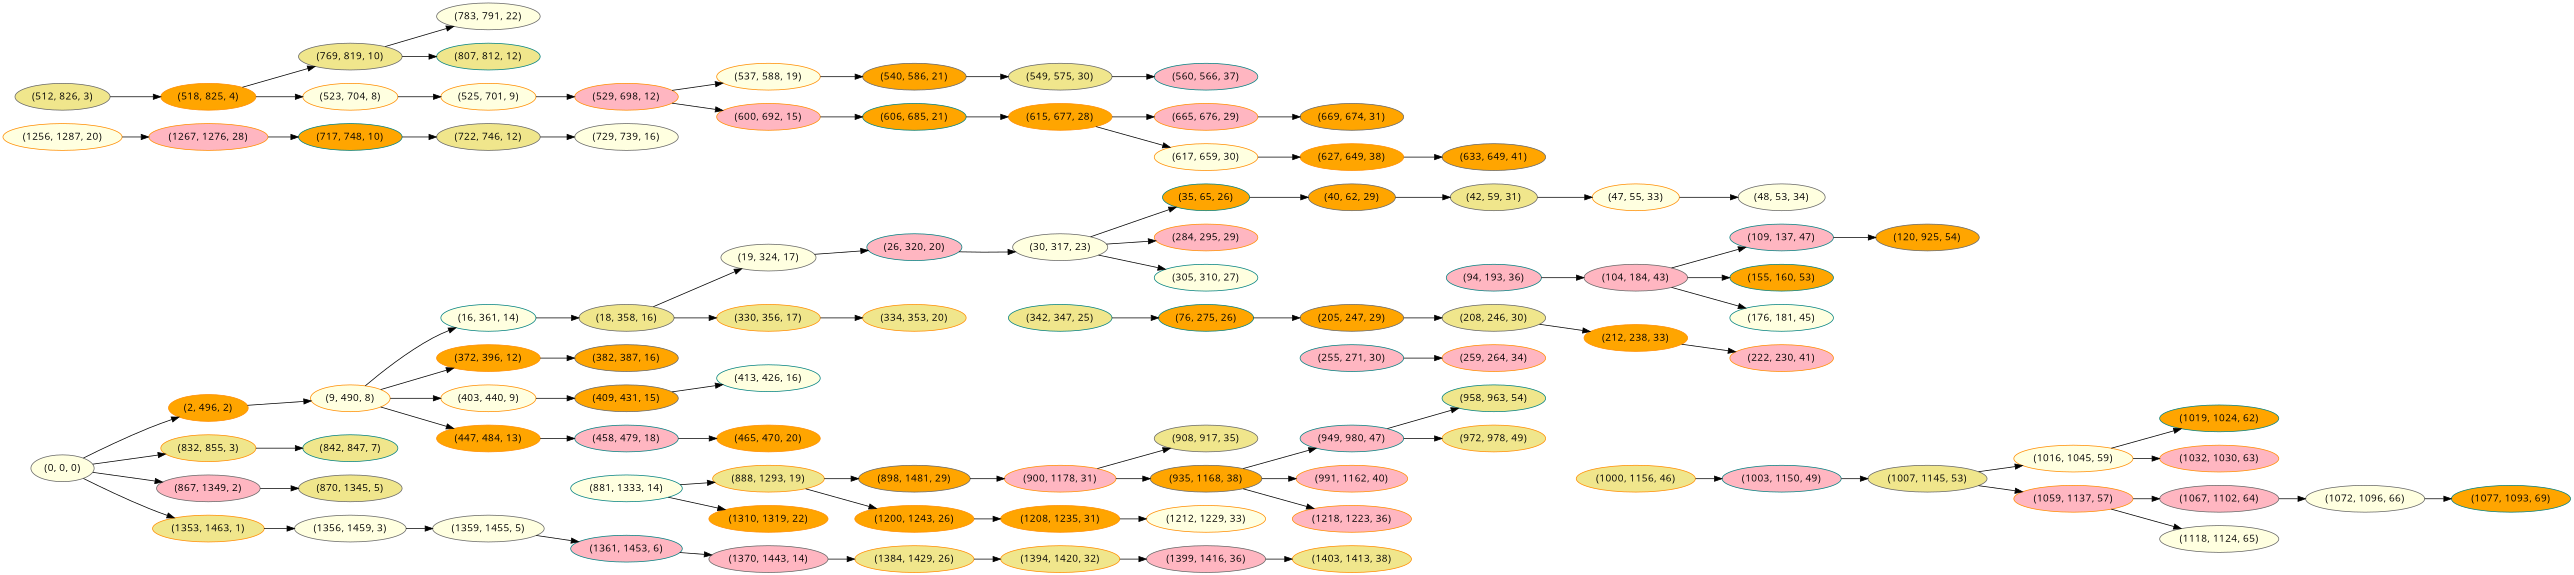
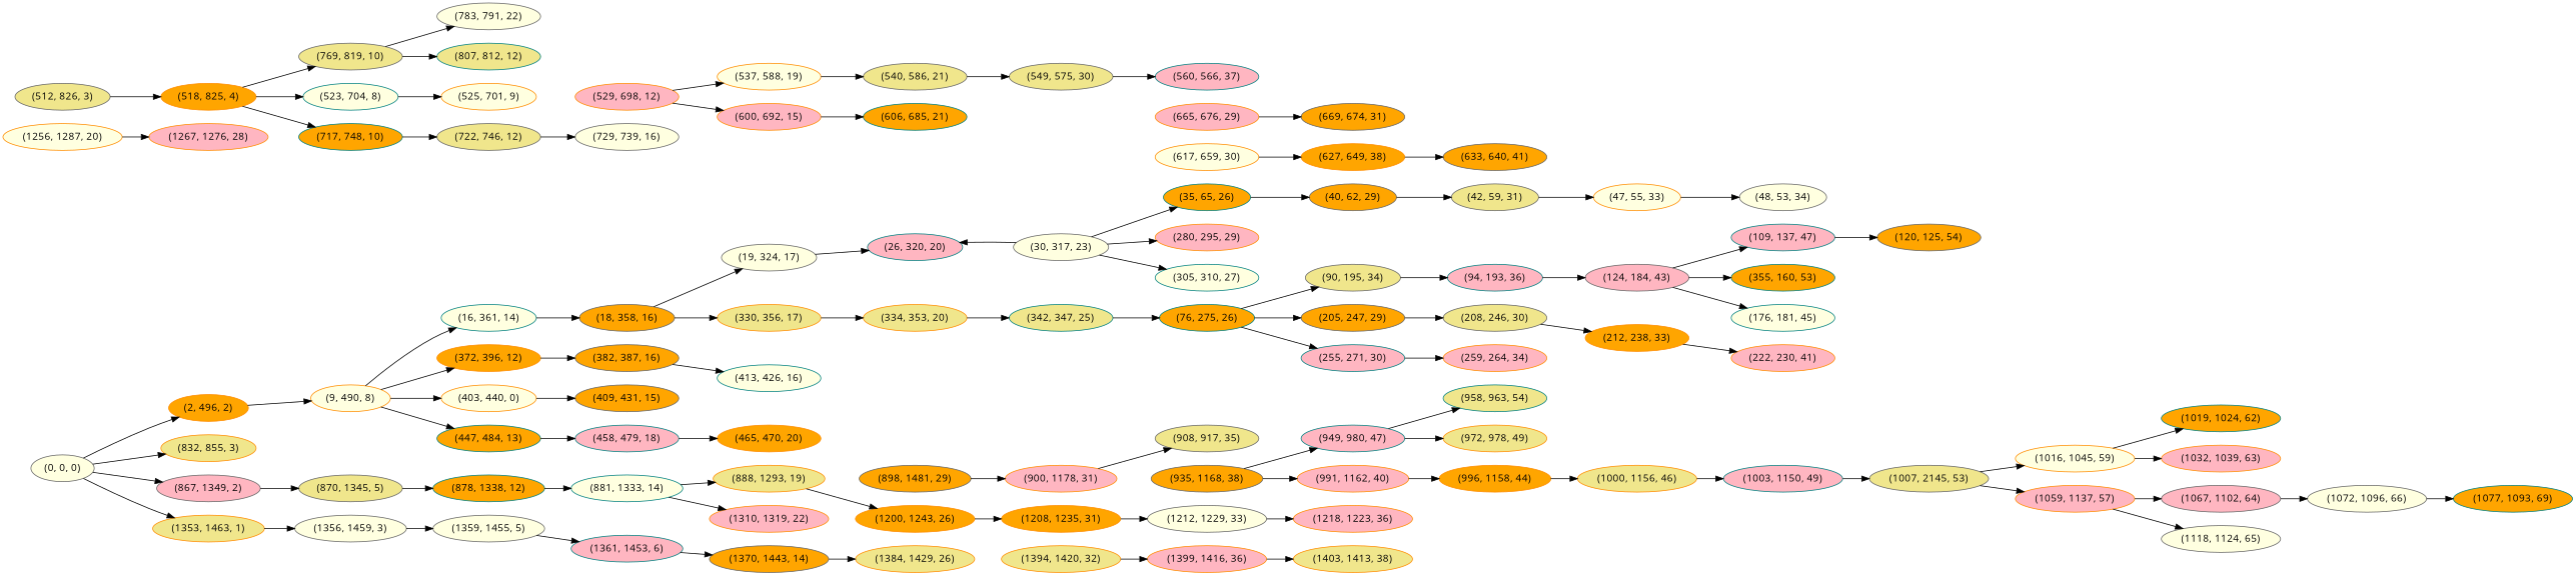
  digraph {
    fontname="Open Sans"
    rankdir=LR
    node [color=darkorange fillcolor=orange fontname="Open Sans" style=filled]
    edge [fontname="Open Sans"]
    "(0, 0, 0)" [color=gray40 fillcolor=lightyellow]
    "(2, 496, 2)"
    "(832, 855, 3)" [fillcolor=khaki]
    "(867, 1349, 2)" [color=gray40 fillcolor=lightpink]
    "(1353, 1463, 1)" [fillcolor=khaki]
    "(9, 490, 8)" [fillcolor=lightyellow]
    "(512, 826, 3)" [color=gray40 fillcolor=khaki]
    "(518, 825, 4)"
-   "(842, 847, 7)" [color=teal fillcolor=khaki]
    "(870, 1345, 5)" [color=gray40 fillcolor=khaki]
    "(1356, 1459, 3)" [color=gray40 fillcolor=lightyellow]
    "(16, 361, 14)" [color=teal fillcolor=lightyellow]
    "(372, 396, 12)"
-   "(403, 440, 9)" [fillcolor=lightyellow]
-   "(447, 484, 13)"
-   "(18, 358, 16)" [color=gray40 fillcolor=khaki]
+   "(403, 440, 9)" [fillcolor=lightyellow label="(403, 440, 0)"]
+   "(447, 484, 13)" [color=teal]
+   "(18, 358, 16)" [color=gray40]
    "(382, 387, 16)" [color=gray40]
    "(409, 431, 15)" [color=gray40]
    "(458, 479, 18)" [color=teal fillcolor=lightpink]
    "(19, 324, 17)" [color=gray40 fillcolor=lightyellow]
    "(330, 356, 17)" [fillcolor=khaki]
    "(26, 320, 20)" [color=teal fillcolor=lightpink]
    "(334, 353, 20)" [fillcolor=khaki]
    "(30, 317, 23)" [color=gray40 fillcolor=lightyellow]
    "(35, 65, 26)" [color=teal]
-   "(284, 295, 29)" [fillcolor=lightpink]
+   "(284, 295, 29)" [fillcolor=lightpink label="(280, 295, 29)"]
    "(305, 310, 27)" [color=teal fillcolor=lightyellow]
    "(40, 62, 29)" [color=gray40]
    "(76, 275, 26)" [color=teal]
+   "(90, 195, 34)" [color=gray40 fillcolor=khaki]
    "(205, 247, 29)" [color=gray40]
    "(255, 271, 30)" [color=teal fillcolor=lightpink]
    "(42, 59, 31)" [color=gray40 fillcolor=khaki]
    "(47, 55, 33)" [fillcolor=lightyellow]
    "(48, 53, 34)" [color=gray40 fillcolor=lightyellow]
    "(94, 193, 36)" [color=teal fillcolor=lightpink]
    "(208, 246, 30)" [color=gray40 fillcolor=khaki]
    "(259, 264, 34)" [fillcolor=lightpink]
-   "(104, 184, 43)" [color=gray40 fillcolor=lightpink]
+   "(104, 184, 43)" [color=gray40 fillcolor=lightpink label="(124, 184, 43)"]
    "(109, 137, 47)" [color=teal fillcolor=lightpink]
-   "(155, 160, 53)" [color=teal]
+   "(155, 160, 53)" [color=teal label="(355, 160, 53)"]
    "(176, 181, 45)" [color=teal fillcolor=lightyellow]
-   "(120, 125, 54)" [color=gray40 label="(120, 925, 54)"]
+   "(120, 125, 54)" [color=gray40]
    "(212, 238, 33)"
    "(222, 230, 41)" [fillcolor=lightpink]
    "(342, 347, 25)" [color=teal fillcolor=khaki]
    "(413, 426, 16)" [color=teal fillcolor=lightyellow]
    "(465, 470, 20)"
-   "(523, 704, 8)" [fillcolor=lightyellow]
+   "(523, 704, 8)" [color=teal fillcolor=lightyellow]
    "(717, 748, 10)" [color=teal]
    "(769, 819, 10)" [color=gray40 fillcolor=khaki]
    "(525, 701, 9)" [fillcolor=lightyellow]
    "(722, 746, 12)" [color=gray40 fillcolor=khaki]
    "(783, 791, 22)" [color=gray40 fillcolor=lightyellow]
    "(807, 812, 12)" [color=teal fillcolor=khaki]
    "(529, 698, 12)" [fillcolor=lightpink]
    "(537, 588, 19)" [fillcolor=lightyellow]
    "(600, 692, 15)" [fillcolor=lightpink]
-   "(540, 586, 21)" [color=gray40]
+   "(540, 586, 21)" [color=gray40 fillcolor=khaki]
    "(606, 685, 21)" [color=teal]
    "(549, 575, 30)" [color=gray40 fillcolor=khaki]
    "(560, 566, 37)" [color=teal fillcolor=lightpink]
-   "(615, 677, 28)"
    "(617, 659, 30)" [fillcolor=lightyellow]
    "(665, 676, 29)" [fillcolor=lightpink]
    "(627, 649, 38)"
    "(669, 674, 31)" [color=gray40]
-   "(633, 640, 41)" [color=gray40 label="(633, 649, 41)"]
+   "(633, 640, 41)" [color=gray40]
    "(729, 739, 16)" [color=gray40 fillcolor=lightyellow]
+   "(878, 1338, 12)" [color=teal]
    "(881, 1333, 14)" [color=teal fillcolor=lightyellow]
    "(888, 1293, 19)" [fillcolor=khaki]
-   "(1310, 1319, 22)"
+   "(1310, 1319, 22)" [fillcolor=lightpink]
    n74 [color=gray40 label="(898, 1481, 29)"]
    "(1200, 1243, 26)"
    "(900, 1178, 31)" [fillcolor=lightpink]
    "(1208, 1235, 31)"
    "(1256, 1287, 20)" [fillcolor=lightyellow]
    "(1267, 1276, 28)" [fillcolor=lightpink]
    "(908, 917, 35)" [color=gray40 fillcolor=khaki]
    "(935, 1168, 38)" [color=gray40]
    "(949, 980, 47)" [color=teal fillcolor=lightpink]
    "(991, 1162, 40)" [fillcolor=lightpink]
    "(958, 963, 54)" [color=teal fillcolor=khaki]
    "(972, 978, 49)" [fillcolor=khaki]
+   "(996, 1158, 44)"
    "(1000, 1156, 46)" [fillcolor=khaki]
    "(1003, 1150, 49)" [color=teal fillcolor=lightpink]
-   "(1007, 1145, 53)" [color=gray40 fillcolor=khaki]
+   "(1007, 1145, 53)" [color=gray40 fillcolor=khaki label="(1007, 2145, 53)"]
    "(1016, 1045, 59)" [fillcolor=lightyellow]
    "(1059, 1137, 57)" [fillcolor=lightpink]
    "(1019, 1024, 62)" [color=teal]
-   "(1032, 1039, 63)" [fillcolor=lightpink label="(1032, 1030, 63)"]
+   "(1032, 1039, 63)" [fillcolor=lightpink]
    "(1067, 1102, 64)" [color=gray40 fillcolor=lightpink]
    "(1118, 1124, 65)" [color=gray40 fillcolor=lightyellow]
    "(1072, 1096, 66)" [color=gray40 fillcolor=lightyellow]
    "(1077, 1093, 69)" [color=teal]
-   "(1212, 1229, 33)" [fillcolor=lightyellow]
+   "(1212, 1229, 33)" [color=gray40 fillcolor=lightyellow]
    "(1218, 1223, 36)" [fillcolor=lightpink]
    "(1359, 1455, 5)" [color=gray40 fillcolor=lightyellow]
    "(1361, 1453, 6)" [color=teal fillcolor=lightpink]
-   "(1370, 1443, 14)" [color=gray40 fillcolor=lightpink]
+   "(1370, 1443, 14)" [color=gray40]
    "(1384, 1429, 26)" [fillcolor=khaki]
    "(1394, 1420, 32)" [fillcolor=khaki]
-   "(1399, 1416, 36)" [color=gray40 fillcolor=lightpink]
+   "(1399, 1416, 36)" [fillcolor=lightpink]
    "(1403, 1413, 38)" [fillcolor=khaki]
    "(0, 0, 0)" -> "(2, 496, 2)"
    "(0, 0, 0)" -> "(832, 855, 3)"
    "(0, 0, 0)" -> "(867, 1349, 2)"
    "(0, 0, 0)" -> "(1353, 1463, 1)"
    "(2, 496, 2)" -> "(9, 490, 8)"
-   "(832, 855, 3)" -> "(842, 847, 7)"
    "(867, 1349, 2)" -> "(870, 1345, 5)"
    "(1353, 1463, 1)" -> "(1356, 1459, 3)"
    "(9, 490, 8)" -> "(16, 361, 14)"
    "(9, 490, 8)" -> "(372, 396, 12)"
    "(9, 490, 8)" -> "(403, 440, 9)"
    "(9, 490, 8)" -> "(447, 484, 13)"
    "(512, 826, 3)" -> "(518, 825, 4)"
    "(518, 825, 4)" -> "(523, 704, 8)"
-   "(1267, 1276, 28)" -> "(717, 748, 10)"
+   "(518, 825, 4)" -> "(717, 748, 10)"
    "(518, 825, 4)" -> "(769, 819, 10)"
+   "(870, 1345, 5)" -> "(878, 1338, 12)"
    "(1356, 1459, 3)" -> "(1359, 1455, 5)"
    "(16, 361, 14)" -> "(18, 358, 16)"
    "(372, 396, 12)" -> "(382, 387, 16)"
    "(403, 440, 9)" -> "(409, 431, 15)"
    "(447, 484, 13)" -> "(458, 479, 18)"
    "(18, 358, 16)" -> "(19, 324, 17)"
    "(18, 358, 16)" -> "(330, 356, 17)"
-   "(409, 431, 15)" -> "(413, 426, 16)"
+   "(382, 387, 16)" -> "(413, 426, 16)"
    "(458, 479, 18)" -> "(465, 470, 20)"
    "(19, 324, 17)" -> "(26, 320, 20)"
    "(330, 356, 17)" -> "(334, 353, 20)"
-   "(26, 320, 20)" -> "(30, 317, 23)"
+   "(30, 317, 23)" -> "(26, 320, 20)"
+   "(334, 353, 20)" -> "(342, 347, 25)"
    "(30, 317, 23)" -> "(35, 65, 26)"
    "(30, 317, 23)" -> "(284, 295, 29)"
    "(30, 317, 23)" -> "(305, 310, 27)"
    "(35, 65, 26)" -> "(40, 62, 29)"
    "(40, 62, 29)" -> "(42, 59, 31)"
+   "(76, 275, 26)" -> "(90, 195, 34)"
    "(76, 275, 26)" -> "(205, 247, 29)"
+   "(76, 275, 26)" -> "(255, 271, 30)"
+   "(90, 195, 34)" -> "(94, 193, 36)"
    "(205, 247, 29)" -> "(208, 246, 30)"
    "(255, 271, 30)" -> "(259, 264, 34)"
    "(42, 59, 31)" -> "(47, 55, 33)"
    "(47, 55, 33)" -> "(48, 53, 34)"
    "(94, 193, 36)" -> "(104, 184, 43)"
    "(208, 246, 30)" -> "(212, 238, 33)"
    "(104, 184, 43)" -> "(109, 137, 47)"
    "(104, 184, 43)" -> "(155, 160, 53)"
    "(104, 184, 43)" -> "(176, 181, 45)"
    "(109, 137, 47)" -> "(120, 125, 54)"
    "(212, 238, 33)" -> "(222, 230, 41)"
    "(342, 347, 25)" -> "(76, 275, 26)"
    "(523, 704, 8)" -> "(525, 701, 9)"
    "(717, 748, 10)" -> "(722, 746, 12)"
    "(769, 819, 10)" -> "(783, 791, 22)"
    "(769, 819, 10)" -> "(807, 812, 12)"
-   "(525, 701, 9)" -> "(529, 698, 12)"
    "(722, 746, 12)" -> "(729, 739, 16)"
    "(529, 698, 12)" -> "(537, 588, 19)"
    "(529, 698, 12)" -> "(600, 692, 15)"
    "(537, 588, 19)" -> "(540, 586, 21)"
    "(600, 692, 15)" -> "(606, 685, 21)"
    "(540, 586, 21)" -> "(549, 575, 30)"
-   "(606, 685, 21)" -> "(615, 677, 28)"
    "(549, 575, 30)" -> "(560, 566, 37)"
-   "(615, 677, 28)" -> "(617, 659, 30)"
-   "(615, 677, 28)" -> "(665, 676, 29)"
    "(617, 659, 30)" -> "(627, 649, 38)"
    "(665, 676, 29)" -> "(669, 674, 31)"
    "(627, 649, 38)" -> "(633, 640, 41)"
+   "(878, 1338, 12)" -> "(881, 1333, 14)"
    "(881, 1333, 14)" -> "(888, 1293, 19)"
    "(881, 1333, 14)" -> "(1310, 1319, 22)"
-   "(888, 1293, 19)" -> n74
    "(888, 1293, 19)" -> "(1200, 1243, 26)"
    n74 -> "(900, 1178, 31)"
    "(1200, 1243, 26)" -> "(1208, 1235, 31)"
    "(900, 1178, 31)" -> "(908, 917, 35)"
-   "(900, 1178, 31)" -> "(935, 1168, 38)"
    "(1208, 1235, 31)" -> "(1212, 1229, 33)"
    "(1256, 1287, 20)" -> "(1267, 1276, 28)"
    "(935, 1168, 38)" -> "(949, 980, 47)"
    "(935, 1168, 38)" -> "(991, 1162, 40)"
    "(949, 980, 47)" -> "(958, 963, 54)"
    "(949, 980, 47)" -> "(972, 978, 49)"
+   "(991, 1162, 40)" -> "(996, 1158, 44)"
+   "(996, 1158, 44)" -> "(1000, 1156, 46)"
    "(1000, 1156, 46)" -> "(1003, 1150, 49)"
    "(1003, 1150, 49)" -> "(1007, 1145, 53)"
    "(1007, 1145, 53)" -> "(1016, 1045, 59)"
    "(1007, 1145, 53)" -> "(1059, 1137, 57)"
    "(1016, 1045, 59)" -> "(1019, 1024, 62)"
    "(1016, 1045, 59)" -> "(1032, 1039, 63)"
    "(1059, 1137, 57)" -> "(1067, 1102, 64)"
    "(1059, 1137, 57)" -> "(1118, 1124, 65)"
    "(1067, 1102, 64)" -> "(1072, 1096, 66)"
    "(1072, 1096, 66)" -> "(1077, 1093, 69)"
-   "(935, 1168, 38)" -> "(1218, 1223, 36)"
+   "(1212, 1229, 33)" -> "(1218, 1223, 36)"
    "(1359, 1455, 5)" -> "(1361, 1453, 6)"
    "(1361, 1453, 6)" -> "(1370, 1443, 14)"
    "(1370, 1443, 14)" -> "(1384, 1429, 26)"
-   "(1384, 1429, 26)" -> "(1394, 1420, 32)"
    "(1394, 1420, 32)" -> "(1399, 1416, 36)"
    "(1399, 1416, 36)" -> "(1403, 1413, 38)"
  }
